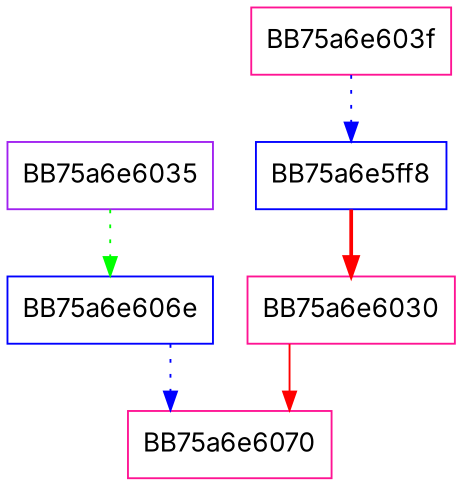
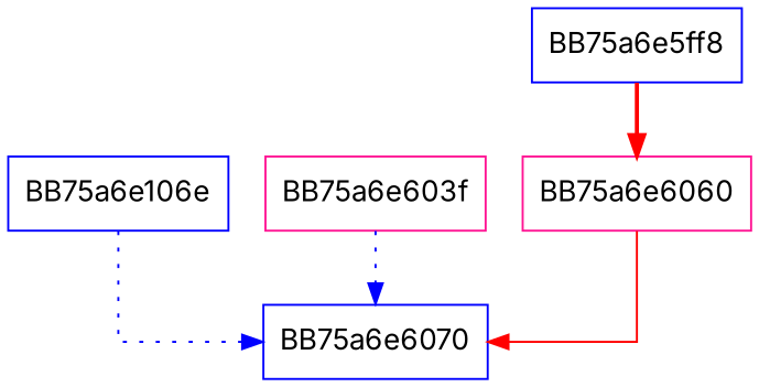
  digraph {
    fontname=Inter
    splines=ortho
    node [color=blue fontname=Inter shape=box]
    edge [color=red fontname=Inter style=dotted]
-   BB75a6e6030 [color=deeppink]
+   BB75a6e6030 [color=deeppink label=BB75a6e6060]
    BB75a6e5ff8
-   BB75a6e6035 [color=purple]
-   BB75a6e606e
-   BB75a6e6070 [color=deeppink]
+   BB75a6e606e [label=BB75a6e106e]
+   BB75a6e6070
    BB75a6e603f [color=deeppink]
    BB75a6e6030 -> BB75a6e6070 [style=solid]
    BB75a6e5ff8 -> BB75a6e6030 [style=bold]
-   BB75a6e6035 -> BB75a6e606e [color=green]
    BB75a6e606e -> BB75a6e6070 [color=blue]
-   BB75a6e603f -> BB75a6e5ff8 [color=blue]
+   BB75a6e603f -> BB75a6e6070 [color=blue]
  }
